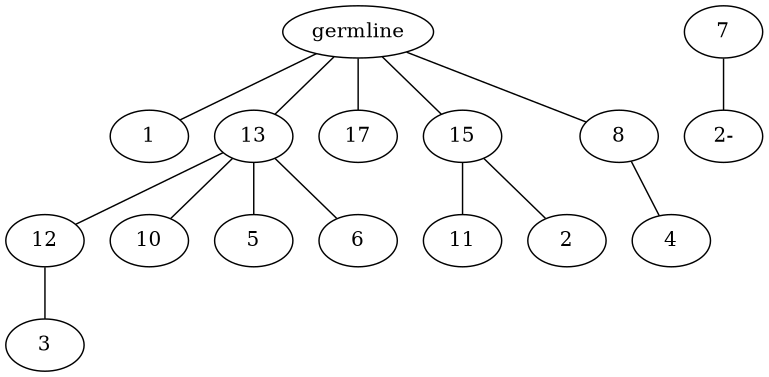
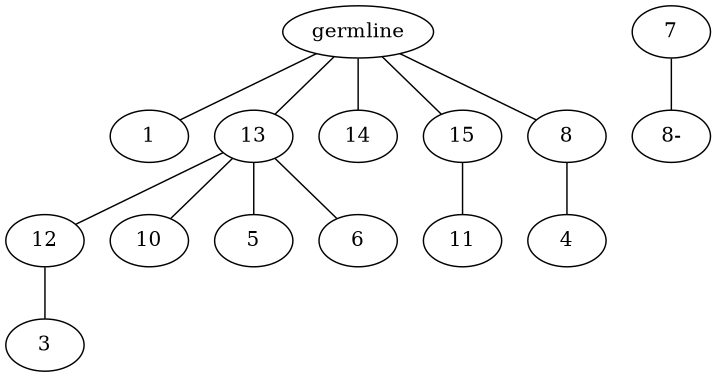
  graph {
    n1 [label=germline]
    n2 [label=1]
    n3 [label=13]
-   n4 [label=17]
+   n4 [label=14]
    n5 [label=15]
    n6 [label=8]
    n7 [label=12]
    n8 [label=3]
    n9 [label=10]
    n10 [label=5]
    n11 [label=6]
    n12 [label=11]
-   n13 [label=2]
    n14 [label=4]
    n15 [label=7]
-   n16 [label="2-"]
+   n16 [label="8-"]
    n1 -- n2
    n1 -- n3
    n1 -- n4
    n1 -- n5
    n1 -- n6
    n3 -- n7
    n3 -- n9
    n3 -- n10
    n3 -- n11
    n5 -- n12
-   n5 -- n13
    n6 -- n14
    n7 -- n8
    n15 -- n16
  }
